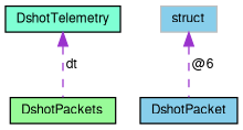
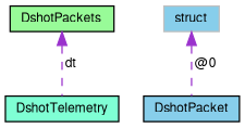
  digraph {
    node [color=black fillcolor=skyblue fontname=FreeSans fontsize=10 shape=record style=filled]
    edge [color=darkorchid3 dir=back fontname=FreeSans fontsize=10 labelfontname=FreeSans labelfontsize=10 style=dashed]
    n1 [fillcolor=palegreen fontcolor=black height=0.2 label=DshotPackets width=0.4]
    n2 [height=0.2 label=DshotPacket width=0.4]
    n3 [color=grey75 height=0.2 label=struct width=0.4]
    n4 [fillcolor=aquamarine height=0.2 label=DshotTelemetry width=0.4]
-   n3 -> n2 [label=" @6"]
-   n4 -> n1 [label=" dt"]
+   n3 -> n2 [label=" @0"]
+   n1 -> n4 [label=" dt"]
  }
